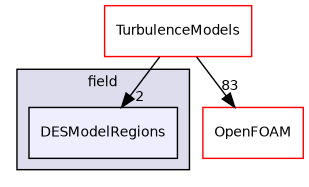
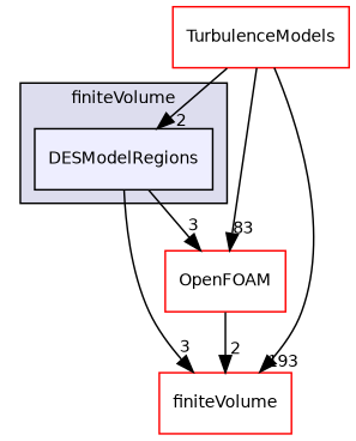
  digraph {
    compound=true
    node [fontname=Helvetica fontsize=10 shape=box color=red]
    edge [headlabel=3 labeldistance=1.5 labelfontname=Helvetica labelfontsize=10]
    n1 [fillcolor="#eeeeff" label=DESModelRegions pencolor=black style=filled color=""]
+   n2 [label=finiteVolume]
    n3 [label=OpenFOAM]
    n4 [label=TurbulenceModels]
    subgraph cluster_1 {
      bgcolor="#ddddee"
      fontname=Helvetica
      fontsize=10
-     label=field
+     label=finiteVolume
      pencolor=black
      n1
    }
+   n1 -> n2
+   n1 -> n3
+   n3 -> n2 [headlabel=2]
    n4 -> n1 [headlabel=2]
+   n4 -> n2 [headlabel=193]
    n4 -> n3 [headlabel=83]
  }
